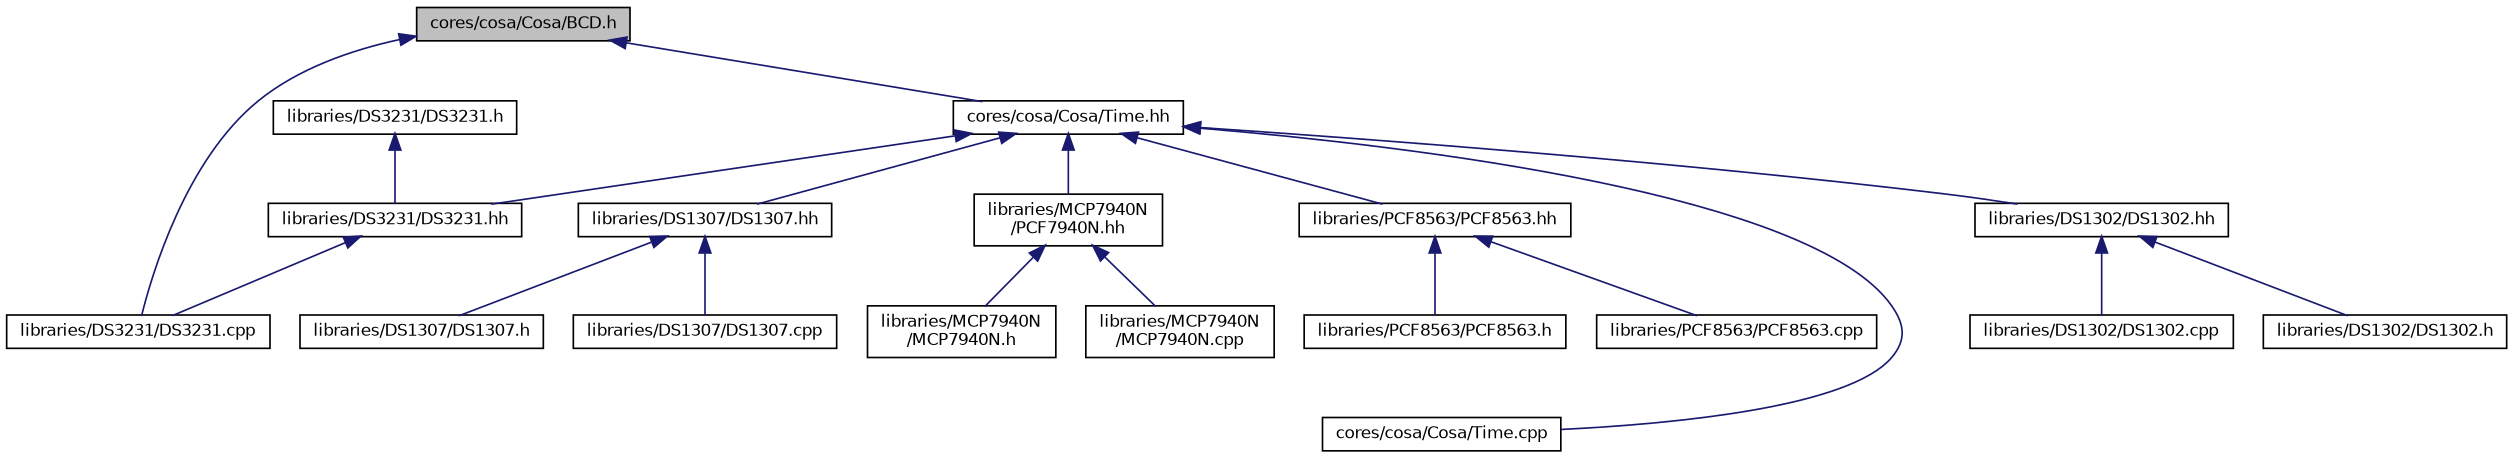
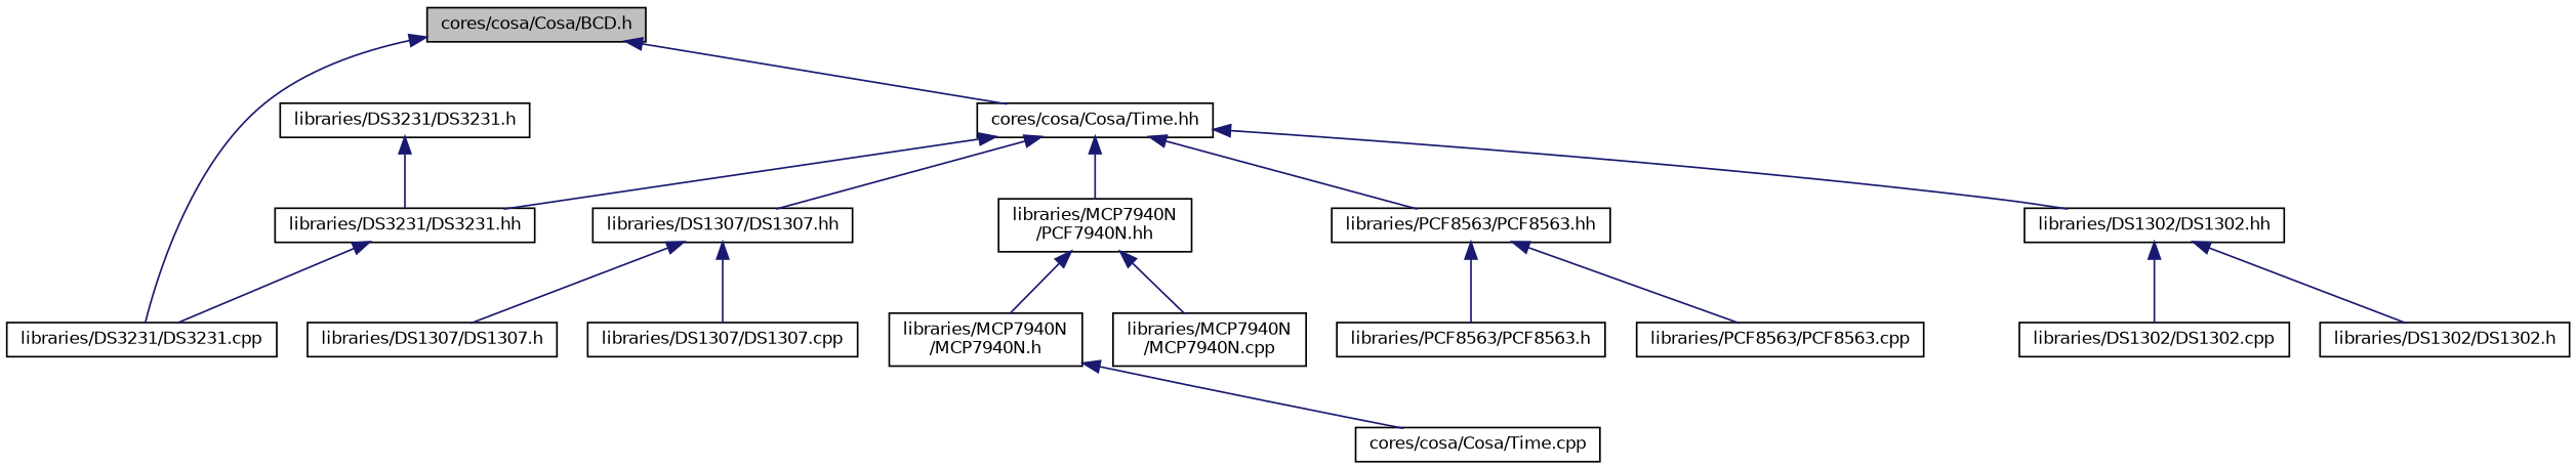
  digraph {
    fontname="DejaVu Sans"
    node [color=black fillcolor=white fontname="DejaVu Sans" fontsize=10 shape=record style=filled]
    edge [color=midnightblue dir=back fontname="DejaVu Sans" fontsize=10 labelfontname=Helvetica labelfontsize=10 style=solid]
    n1 [fillcolor=grey75 fontcolor=black height=0.2 label="cores/cosa/Cosa/BCD.h" width=0.4]
    n2 [height=0.2 label="cores/cosa/Cosa/Time.hh" width=0.4]
    n3 [height=0.2 label="libraries/DS3231/DS3231.cpp" width=0.4]
    n4 [height=0.2 label="cores/cosa/Cosa/Time.cpp" width=0.4]
    n5 [height=0.2 label="libraries/DS1302/DS1302.hh" width=0.4]
    n6 [height=0.2 label="libraries/DS1307/DS1307.hh" width=0.4]
    n7 [height=0.2 label="libraries/DS3231/DS3231.hh" width=0.4]
    n8 [height=0.2 label="libraries/MCP7940N\l/PCF7940N.hh" width=0.4]
    n9 [height=0.2 label="libraries/PCF8563/PCF8563.hh" width=0.4]
    n10 [height=0.2 label="libraries/DS1302/DS1302.cpp" width=0.4]
    n11 [height=0.2 label="libraries/DS1302/DS1302.h" width=0.4]
    n12 [height=0.2 label="libraries/DS1307/DS1307.cpp" width=0.4]
    n13 [height=0.2 label="libraries/DS1307/DS1307.h" width=0.4]
    n14 [height=0.2 label="libraries/MCP7940N\l/MCP7940N.cpp" width=0.4]
    n15 [height=0.2 label="libraries/MCP7940N\l/MCP7940N.h" width=0.4]
    n16 [height=0.2 label="libraries/PCF8563/PCF8563.cpp" width=0.4]
    n17 [height=0.2 label="libraries/PCF8563/PCF8563.h" width=0.4]
    n18 [height=0.2 label="libraries/DS3231/DS3231.h" width=0.4]
    n1 -> n2
    n1 -> n3
-   n2 -> n4
+   n15 -> n4
    n2 -> n5
    n2 -> n6
    n2 -> n7
    n2 -> n8
    n2 -> n9
    n5 -> n10
    n5 -> n11
    n6 -> n12
    n6 -> n13
    n7 -> n3
    n8 -> n14
    n8 -> n15
    n9 -> n16
    n9 -> n17
    n18 -> n7
  }
